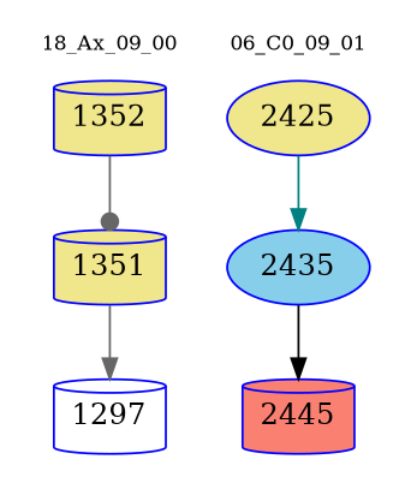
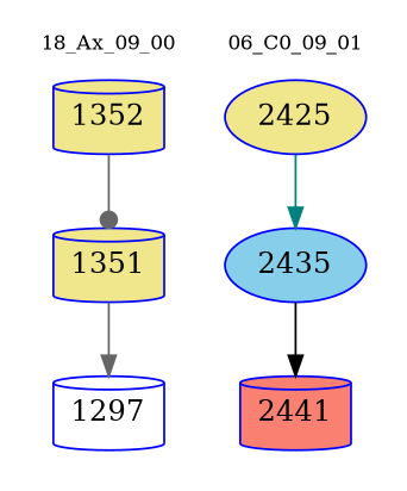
  digraph {
    node [color=blue fillcolor=khaki shape=cylinder style=filled]
    edge [arrowhead=normal color=gray40]
    n1 [label=1352]
    n2 [label=1351]
    n3 [fillcolor=white label=1297]
    n4 [label=2425 shape=ellipse]
    n5 [fillcolor=skyblue label=2435 shape=ellipse]
-   n6 [fillcolor=salmon label=2445]
+   n6 [fillcolor=salmon label=2441]
    subgraph cluster_1 {
      color=white
      fontsize=10
      label="18_Ax_09_00"
      n1
      n2
      n3
    }
    subgraph cluster_2 {
      color=white
      fontsize=10
      label="06_C0_09_01"
      n4
      n5
      n6
    }
    n1 -> n2 [arrowhead=dot]
    n2 -> n3
    n4 -> n5 [color=teal]
    n5 -> n6 [color=black]
  }
